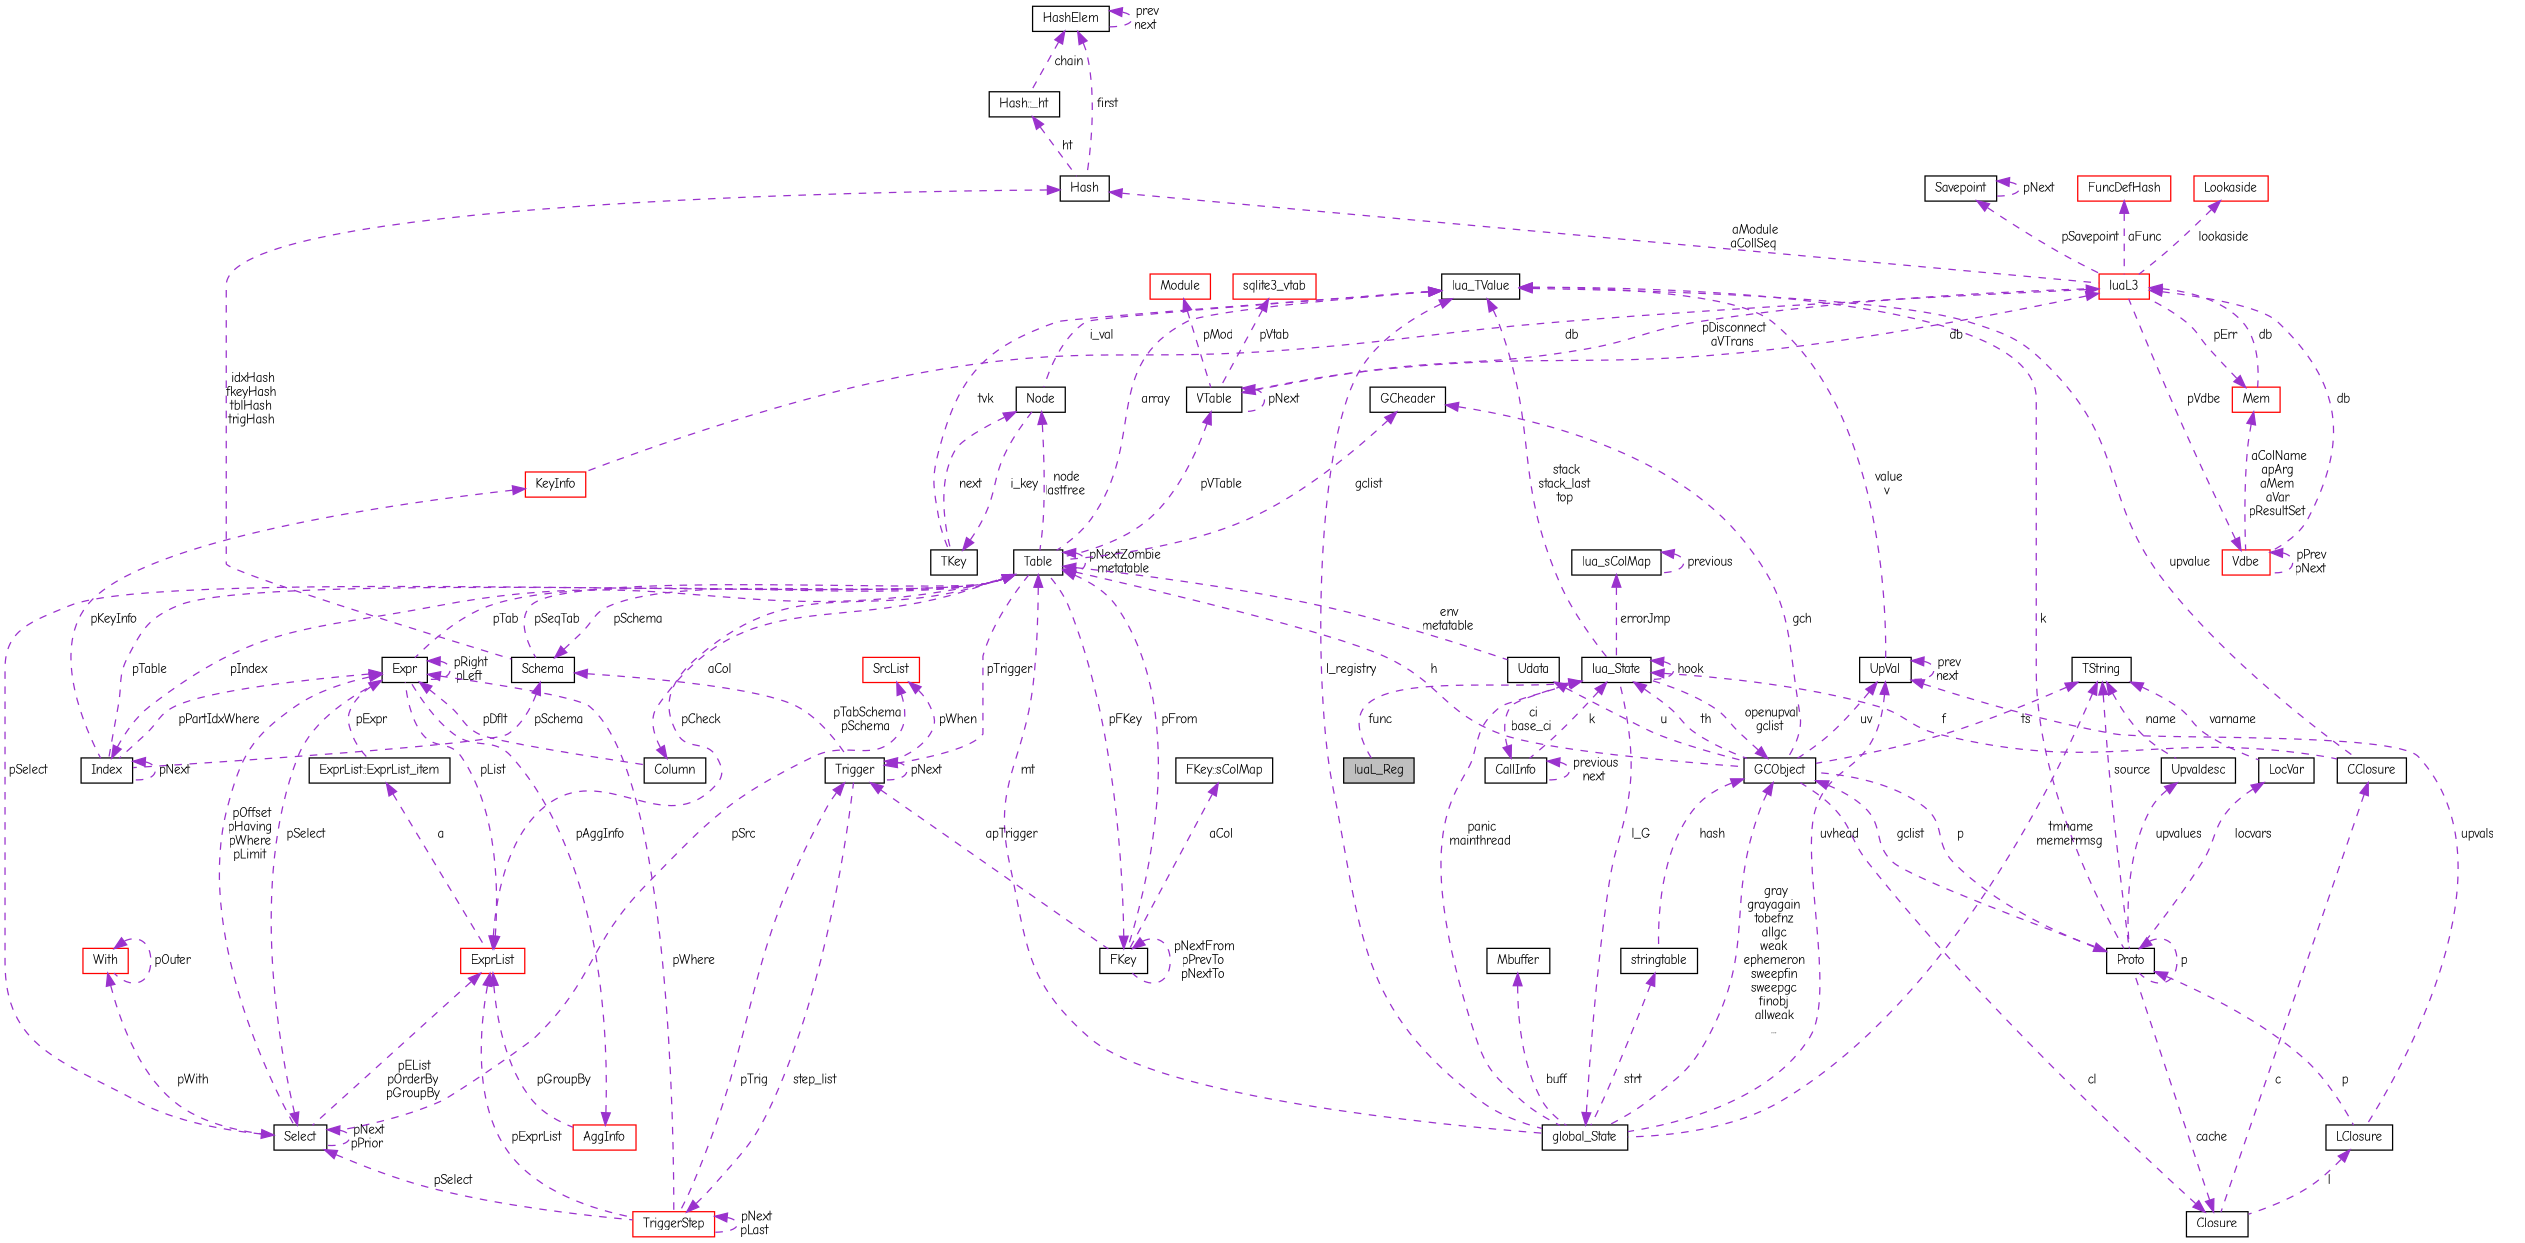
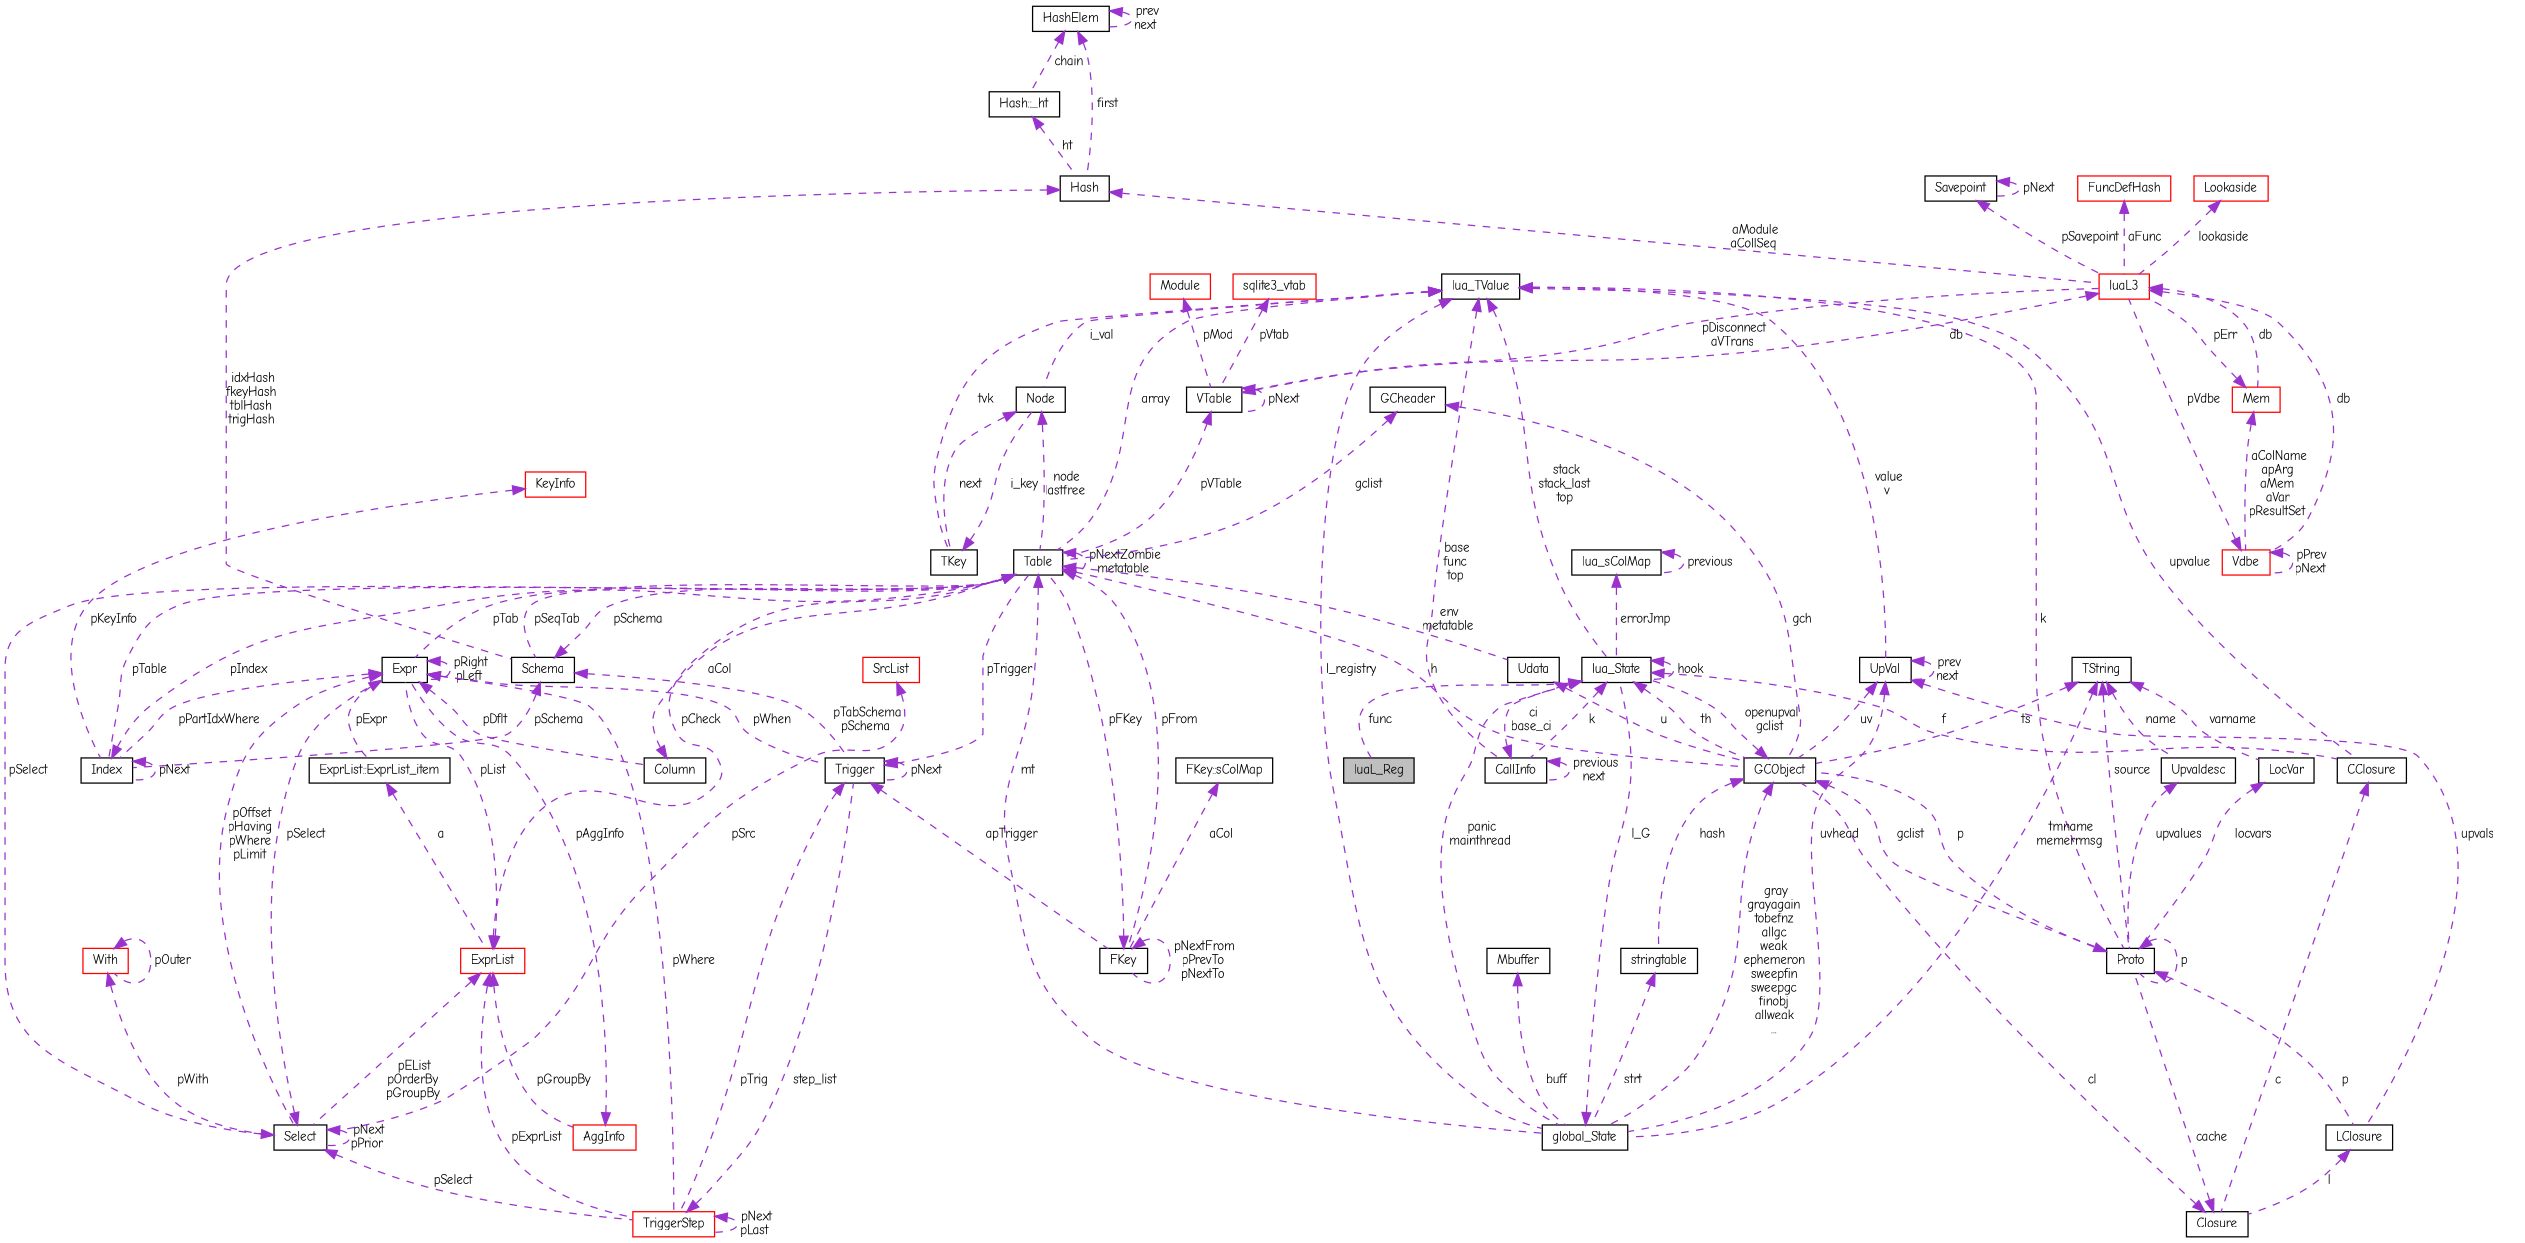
  digraph {
    fontname="Comic Neue"
    node [color=black fillcolor=white fontname="Comic Neue" fontsize=10 shape=record style=filled]
    edge [color=darkorchid3 dir=back fontname="Comic Neue" fontsize=10 labelfontname=Helvetica labelfontsize=10 style=dashed]
    n1 [fillcolor=grey75 fontcolor=black height=0.2 label=luaL_Reg width=0.4]
    n2 [height=0.2 label=lua_State width=0.4]
    n3 [height=0.2 label=global_State width=0.4]
    n4 [height=0.2 label=GCObject width=0.4]
    n5 [height=0.2 label=CClosure width=0.4]
    n6 [height=0.2 label=CallInfo width=0.4]
    n7 [height=0.2 label=Proto width=0.4]
    n8 [height=0.2 label=stringtable width=0.4]
    n9 [height=0.2 label=Closure width=0.4]
    n10 [height=0.2 label=lua_TValue width=0.4]
    n11 [height=0.2 label=UpVal width=0.4]
    n12 [height=0.2 label=Table width=0.4]
    n13 [height=0.2 label="Node" width=0.4]
    n14 [height=0.2 label=TKey width=0.4]
    n15 [height=0.2 label=LClosure width=0.4]
    n16 [height=0.2 label=Schema width=0.4]
    n17 [height=0.2 label=Expr width=0.4]
    n18 [height=0.2 label=FKey width=0.4]
    n19 [height=0.2 label=Index width=0.4]
    n20 [height=0.2 label=Udata width=0.4]
    n21 [height=0.2 label=lua_sColMap width=0.4]
    n22 [height=0.2 label=LocVar width=0.4]
    n23 [height=0.2 label=TString width=0.4]
    n24 [height=0.2 label=Upvaldesc width=0.4]
    n25 [height=0.2 label=GCheader width=0.4]
    n26 [height=0.2 label=Trigger width=0.4]
    n27 [height=0.2 label=Column width=0.4]
    n28 [height=0.2 label="ExprList::ExprList_item" width=0.4]
    n29 [height=0.2 label=Select width=0.4]
    n30 [color=red height=0.2 label=TriggerStep width=0.4]
    n31 [height=0.2 label=Hash width=0.4]
    n32 [color=red height=0.2 label=luaL3 width=0.4]
    n33 [height=0.2 label=VTable width=0.4]
    n34 [color=red height=0.2 label=Mem width=0.4]
    n35 [color=red height=0.2 label=Vdbe width=0.4]
    n36 [color=red height=0.2 label=KeyInfo width=0.4]
    n37 [height=0.2 label="Hash::_ht" width=0.4]
    n38 [height=0.2 label=HashElem width=0.4]
    n39 [color=red height=0.2 label=ExprList width=0.4]
    n40 [color=red height=0.2 label=AggInfo width=0.4]
    n41 [color=red height=0.2 label=With width=0.4]
    n42 [color=red height=0.2 label=SrcList width=0.4]
    n43 [height=0.2 label="FKey::sColMap" width=0.4]
    n44 [height=0.2 label=Savepoint width=0.4]
    n45 [color=red height=0.2 label=FuncDefHash width=0.4]
    n46 [color=red height=0.2 label=Lookaside width=0.4]
    n47 [color=red height=0.2 label=Module width=0.4]
    n48 [color=red height=0.2 label=sqlite3_vtab width=0.4]
    n49 [height=0.2 label=Mbuffer width=0.4]
    n2 -> n1 [label=" func"]
    n2 -> n2 [label=" hook"]
    n2 -> n3 [label=" panic\nmainthread"]
    n2 -> n4 [label=" th"]
    n2 -> n5 [label=" f"]
    n2 -> n6 [label=" k"]
    n3 -> n2 [label=" l_G"]
    n4 -> n2 [label=" openupval\ngclist"]
    n4 -> n3 [label=" gray\ngrayagain\ntobefnz\nallgc\nweak\nephemeron\nsweepfin\nsweepgc\nfinobj\nallweak\n..."]
    n4 -> n7 [label=" gclist"]
    n4 -> n8 [label=" hash"]
    n5 -> n9 [label=" c"]
    n6 -> n2 [label=" ci\nbase_ci"]
    n6 -> n6 [label=" previous\nnext"]
    n7 -> n4 [label=" p"]
    n7 -> n7 [label=" p"]
    n7 -> n15 [label=" p"]
    n8 -> n3 [label=" strt"]
    n9 -> n4 [label=" cl"]
    n9 -> n7 [label=" cache"]
    n10 -> n2 [label=" stack\nstack_last\ntop"]
    n10 -> n3 [label=" l_registry"]
    n10 -> n5 [label=" upvalue"]
+   n10 -> n6 [label=" base\nfunc\ntop"]
    n10 -> n7 [label=" k"]
    n10 -> n11 [label=" value\nv"]
    n10 -> n12 [label=" array"]
    n10 -> n13 [label=" i_val"]
    n10 -> n14 [label=" tvk"]
    n11 -> n3 [label=" uvhead"]
    n11 -> n4 [label=" uv"]
    n11 -> n11 [label=" prev\nnext"]
    n11 -> n15 [label=" upvals"]
    n12 -> n3 [label=" mt"]
    n12 -> n4 [label=" h"]
    n12 -> n12 [label=" pNextZombie\nmetatable"]
    n12 -> n16 [label=" pSeqTab"]
    n12 -> n17 [label=" pTab"]
    n12 -> n18 [label=" pFrom"]
    n12 -> n19 [label=" pTable"]
    n12 -> n20 [label=" env\nmetatable"]
    n13 -> n12 [label=" node\nlastfree"]
    n13 -> n14 [label=" next"]
    n14 -> n13 [label=" i_key"]
    n15 -> n9 [label=" l"]
    n16 -> n12 [label=" pSchema"]
    n16 -> n19 [label=" pSchema"]
    n16 -> n26 [label=" pTabSchema\npSchema"]
    n17 -> n17 [label=" pRight\npLeft"]
    n17 -> n19 [label=" pPartIdxWhere"]
-   n42 -> n26 [label=" pWhen"]
+   n17 -> n26 [label=" pWhen"]
    n17 -> n27 [label=" pDflt"]
    n17 -> n28 [label=" pExpr"]
    n17 -> n29 [label=" pOffset\npHaving\npWhere\npLimit"]
    n17 -> n30 [label=" pWhere"]
    n18 -> n12 [label=" pFKey"]
    n18 -> n18 [label=" pNextFrom\npPrevTo\npNextTo"]
    n19 -> n12 [label=" pIndex"]
    n19 -> n19 [label=" pNext"]
    n20 -> n4 [label=" u"]
    n21 -> n2 [label=" errorJmp"]
    n21 -> n21 [label=" previous"]
    n22 -> n7 [label=" locvars"]
    n23 -> n3 [label=" tmname\nmemerrmsg"]
    n23 -> n4 [label=" ts"]
    n23 -> n7 [label=" source"]
    n23 -> n22 [label=" varname"]
    n23 -> n24 [label=" name"]
    n24 -> n7 [label=" upvalues"]
    n25 -> n4 [label=" gch"]
    n25 -> n12 [label=" gclist"]
    n26 -> n12 [label=" pTrigger"]
    n26 -> n18 [label=" apTrigger"]
    n26 -> n26 [label=" pNext"]
    n26 -> n30 [label=" pTrig"]
    n27 -> n12 [label=" aCol"]
    n28 -> n39 [label=" a"]
    n29 -> n12 [label=" pSelect"]
    n29 -> n17 [label=" pSelect"]
    n29 -> n29 [label=" pNext\npPrior"]
    n29 -> n30 [label=" pSelect"]
    n30 -> n26 [label=" step_list"]
    n30 -> n30 [label=" pNext\npLast"]
    n31 -> n16 [label=" idxHash\nfkeyHash\ntblHash\ntrigHash"]
    n31 -> n32 [label=" aModule\naCollSeq"]
    n32 -> n33 [label=" db"]
    n32 -> n34 [label=" db"]
    n32 -> n35 [label=" db"]
-   n32 -> n36 [label=" db"]
    n33 -> n12 [label=" pVTable"]
    n33 -> n32 [label=" pDisconnect\naVTrans"]
    n33 -> n33 [label=" pNext"]
    n34 -> n32 [label=" pErr"]
    n34 -> n35 [label=" aColName\napArg\naMem\naVar\npResultSet"]
    n35 -> n32 [label=" pVdbe"]
    n35 -> n35 [label=" pPrev\npNext"]
    n36 -> n19 [label=" pKeyInfo"]
    n37 -> n31 [label=" ht"]
    n38 -> n31 [label=" first"]
    n38 -> n37 [label=" chain"]
    n38 -> n38 [label=" prev\nnext"]
    n39 -> n12 [label=" pCheck"]
    n39 -> n17 [label=" pList"]
    n39 -> n29 [label=" pEList\npOrderBy\npGroupBy"]
    n39 -> n30 [label=" pExprList"]
    n39 -> n40 [label=" pGroupBy"]
    n40 -> n17 [label=" pAggInfo"]
    n41 -> n29 [label=" pWith"]
    n41 -> n41 [label=" pOuter"]
    n42 -> n29 [label=" pSrc"]
    n43 -> n18 [label=" aCol"]
    n44 -> n32 [label=" pSavepoint"]
    n44 -> n44 [label=" pNext"]
    n45 -> n32 [label=" aFunc"]
    n46 -> n32 [label=" lookaside"]
    n47 -> n33 [label=" pMod"]
    n48 -> n33 [label=" pVtab"]
    n49 -> n3 [label=" buff"]
  }
